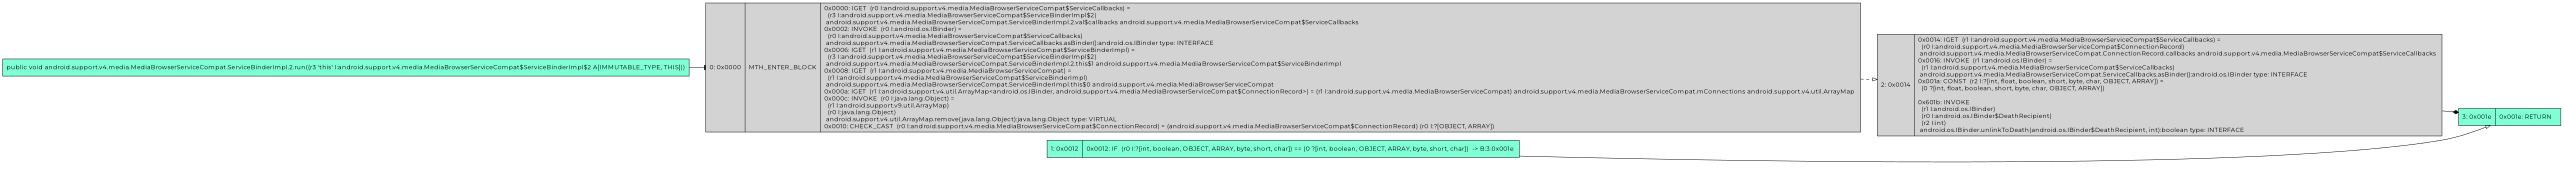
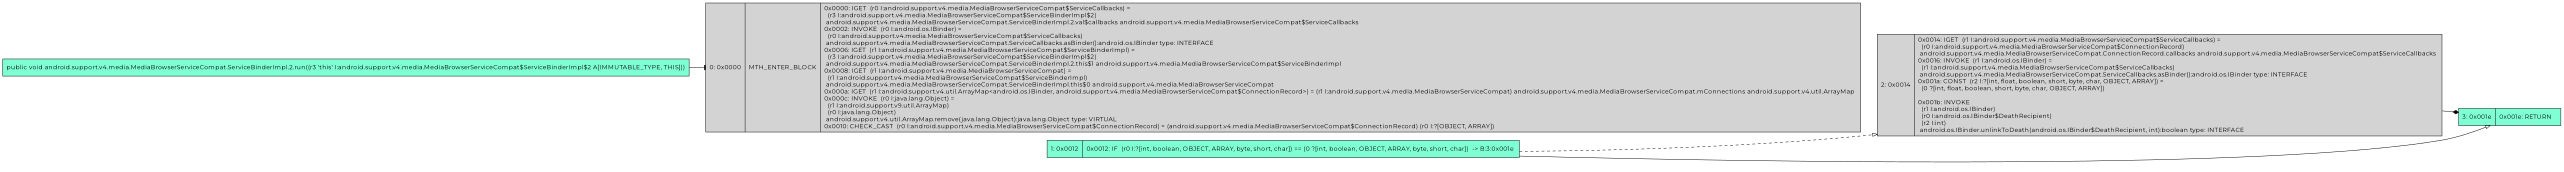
  digraph {
    fontname=Montserrat
    rankdir=LR
    node [fillcolor=aquamarine fontname=Montserrat shape=record style=filled]
    edge [arrowhead=onormal fontname=Montserrat]
    n1 [fillcolor=lightgrey label="{0\:\ 0x0000|MTH_ENTER_BLOCK\l|0x0000: IGET  (r0 I:android.support.v4.media.MediaBrowserServiceCompat$ServiceCallbacks) = \l  (r3 I:android.support.v4.media.MediaBrowserServiceCompat$ServiceBinderImpl$2)\l android.support.v4.media.MediaBrowserServiceCompat.ServiceBinderImpl.2.val$callbacks android.support.v4.media.MediaBrowserServiceCompat$ServiceCallbacks \l0x0002: INVOKE  (r0 I:android.os.IBinder) = \l  (r0 I:android.support.v4.media.MediaBrowserServiceCompat$ServiceCallbacks)\l android.support.v4.media.MediaBrowserServiceCompat.ServiceCallbacks.asBinder():android.os.IBinder type: INTERFACE \l0x0006: IGET  (r1 I:android.support.v4.media.MediaBrowserServiceCompat$ServiceBinderImpl) = \l  (r3 I:android.support.v4.media.MediaBrowserServiceCompat$ServiceBinderImpl$2)\l android.support.v4.media.MediaBrowserServiceCompat.ServiceBinderImpl.2.this$1 android.support.v4.media.MediaBrowserServiceCompat$ServiceBinderImpl \l0x0008: IGET  (r1 I:android.support.v4.media.MediaBrowserServiceCompat) = \l  (r1 I:android.support.v4.media.MediaBrowserServiceCompat$ServiceBinderImpl)\l android.support.v4.media.MediaBrowserServiceCompat.ServiceBinderImpl.this$0 android.support.v4.media.MediaBrowserServiceCompat \l0x000a: IGET  (r1 I:android.support.v4.util.ArrayMap\<android.os.IBinder, android.support.v4.media.MediaBrowserServiceCompat$ConnectionRecord\>) = (r1 I:android.support.v4.media.MediaBrowserServiceCompat) android.support.v4.media.MediaBrowserServiceCompat.mConnections android.support.v4.util.ArrayMap \l0x000c: INVOKE  (r0 I:java.lang.Object) = \l  (r1 I:android.support.v9.util.ArrayMap)\l  (r0 I:java.lang.Object)\l android.support.v4.util.ArrayMap.remove(java.lang.Object):java.lang.Object type: VIRTUAL \l0x0010: CHECK_CAST  (r0 I:android.support.v4.media.MediaBrowserServiceCompat$ConnectionRecord) = (android.support.v4.media.MediaBrowserServiceCompat$ConnectionRecord) (r0 I:?[OBJECT, ARRAY]) \l}"]
    n2 [label="{1\:\ 0x0012|0x0012: IF  (r0 I:?[int, boolean, OBJECT, ARRAY, byte, short, char]) == (0 ?[int, boolean, OBJECT, ARRAY, byte, short, char])  \-\> B:3:0x001e \l}"]
-   n3 [fillcolor=lightgrey label="{2\:\ 0x0014|0x0014: IGET  (r1 I:android.support.v4.media.MediaBrowserServiceCompat$ServiceCallbacks) = \l  (r0 I:android.support.v4.media.MediaBrowserServiceCompat$ConnectionRecord)\l android.support.v4.media.MediaBrowserServiceCompat.ConnectionRecord.callbacks android.support.v4.media.MediaBrowserServiceCompat$ServiceCallbacks \l0x0016: INVOKE  (r1 I:android.os.IBinder) = \l  (r1 I:android.support.v4.media.MediaBrowserServiceCompat$ServiceCallbacks)\l android.support.v4.media.MediaBrowserServiceCompat.ServiceCallbacks.asBinder():android.os.IBinder type: INTERFACE \l0x001a: CONST  (r2 I:?[int, float, boolean, short, byte, char, OBJECT, ARRAY]) = \l  (0 ?[int, float, boolean, short, byte, char, OBJECT, ARRAY])\l \l0x601b: INVOKE  \l  (r1 I:android.os.IBinder)\l  (r0 I:android.os.IBinder$DeathRecipient)\l  (r2 I:int)\l android.os.IBinder.unlinkToDeath(android.os.IBinder$DeathRecipient, int):boolean type: INTERFACE \l}"]
+   n3 [fillcolor=lightgrey label="{2\:\ 0x0014|0x0014: IGET  (r1 I:android.support.v4.media.MediaBrowserServiceCompat$ServiceCallbacks) = \l  (r0 I:android.support.v4.media.MediaBrowserServiceCompat$ConnectionRecord)\l android.support.v4.media.MediaBrowserServiceCompat.ConnectionRecord.callbacks android.support.v4.media.MediaBrowserServiceCompat$ServiceCallbacks \l0x0016: INVOKE  (r1 I:android.os.IBinder) = \l  (r1 I:android.support.v4.media.MediaBrowserServiceCompat$ServiceCallbacks)\l android.support.v4.media.MediaBrowserServiceCompat.ServiceCallbacks.asBinder():android.os.IBinder type: INTERFACE \l0x001a: CONST  (r2 I:?[int, float, boolean, short, byte, char, OBJECT, ARRAY]) = \l  (0 ?[int, float, boolean, short, byte, char, OBJECT, ARRAY])\l \l0x001b: INVOKE  \l  (r1 I:android.os.IBinder)\l  (r0 I:android.os.IBinder$DeathRecipient)\l  (r2 I:int)\l android.os.IBinder.unlinkToDeath(android.os.IBinder$DeathRecipient, int):boolean type: INTERFACE \l}"]
    n4 [label="{3\:\ 0x001e|0x001e: RETURN   \l}"]
    n5 [label="{public void android.support.v4.media.MediaBrowserServiceCompat.ServiceBinderImpl.2.run((r3 'this' I:android.support.v4.media.MediaBrowserServiceCompat$ServiceBinderImpl$2 A[IMMUTABLE_TYPE, THIS])) }"]
-   n1 -> n3 [style=dashed]
+   n2 -> n3 [style=dashed]
    n2 -> n4
    n3 -> n4 [arrowhead=diamond]
    n5 -> n1 [arrowhead=tee]
  }
